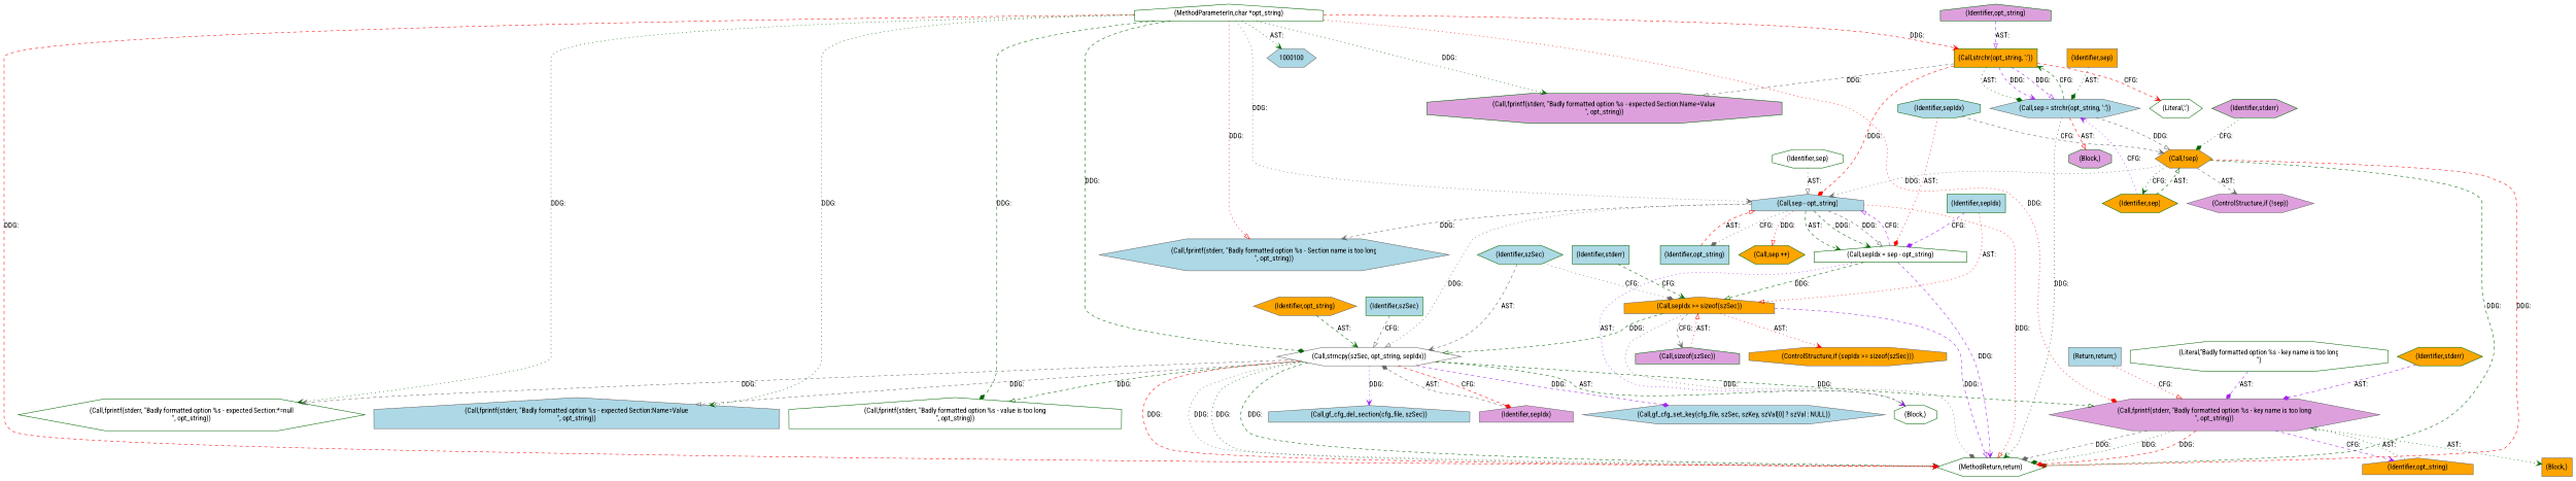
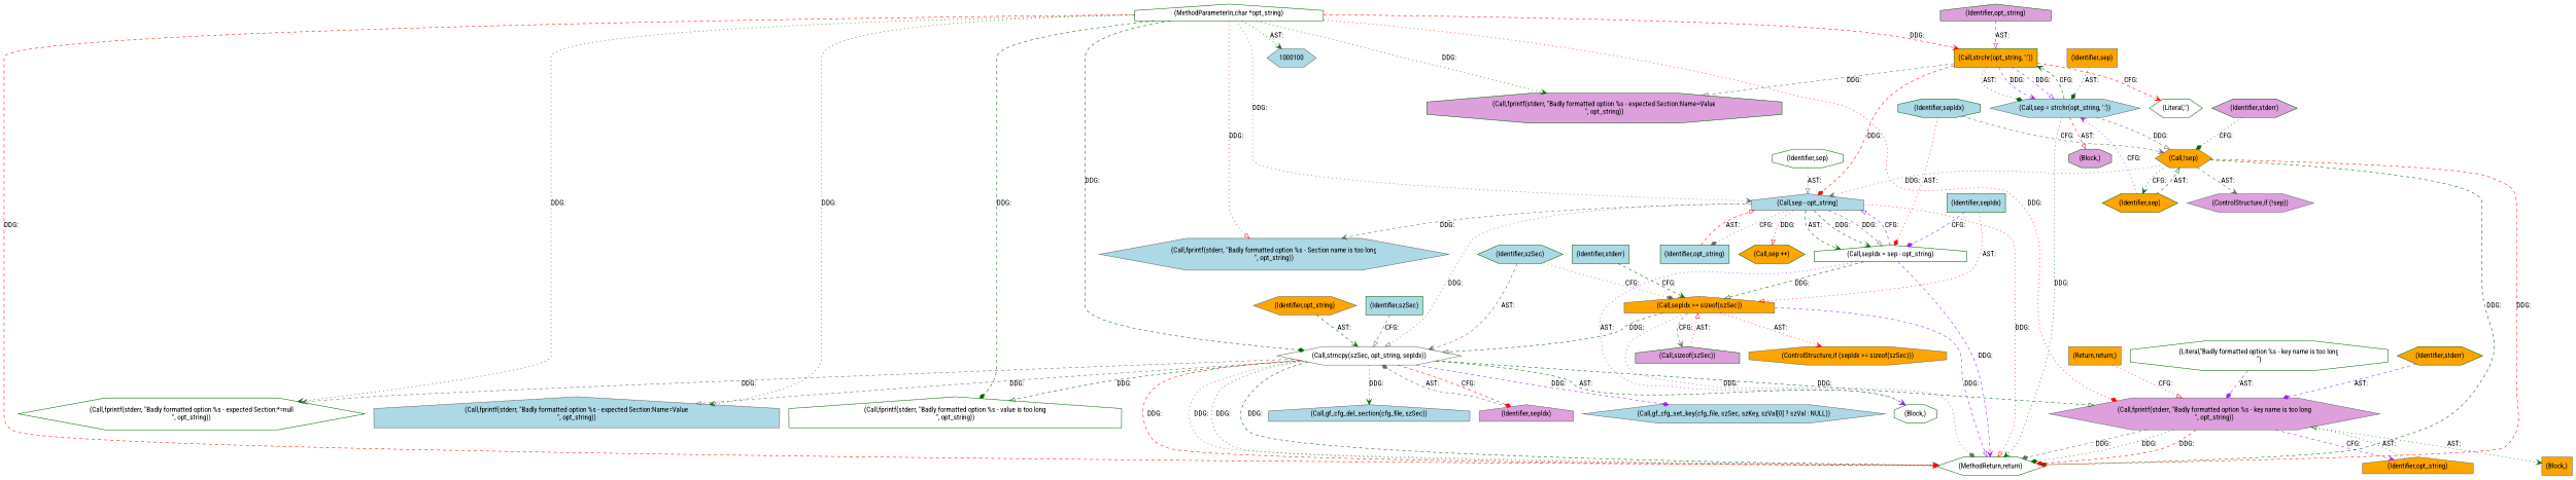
  digraph {
    fontname="Roboto Condensed"
    node [color=darkgreen fillcolor=lightblue fontname="Roboto Condensed" shape=hexagon style=filled]
    edge [arrowhead=vee color=darkgreen fontname="Roboto Condensed" style=dashed]
    n1 [color=gray40 fillcolor=plum label="(Call,fprintf(stderr, \"Badly formatted option %s - key name is too long\n\", opt_string))"]
    n2 [color=gray40 fillcolor=orange label="(Block,)" shape=box]
    n3 [fillcolor=white label="(MethodReturn,return)"]
    n4 [color=gray40 fillcolor=orange label="(Identifier,opt_string)" shape=house]
    n5 [color=gray40 fillcolor=white label="(Call,strncpy(szSec, opt_string, sepIdx))"]
    n6 [color=gray40 label="(Call,gf_cfg_del_section(cfg_file, szSec))" shape=house]
    n7 [color=gray40 fillcolor=plum label="(Identifier,sepIdx)" shape=house]
    n8 [fillcolor=white label="(Call,fprintf(stderr, \"Badly formatted option %s - value is too long\n\", opt_string))" shape=house]
    n9 [color=gray40 label="(Call,gf_cfg_set_key(cfg_file, szSec, szKey, szVal[0] ? szVal : NULL))"]
    n10 [fillcolor=white label="(Block,)" shape=octagon]
    n11 [color=gray40 label="(Call,fprintf(stderr, \"Badly formatted option %s - expected Section:Name=Value\n\", opt_string))" shape=house]
    n12 [fillcolor=white label="(Call,fprintf(stderr, \"Badly formatted option %s - expected Section:*=null\n\", opt_string))"]
    n13 [color=gray40 label="(Call,sep - opt_string)" shape=house]
    n14 [fillcolor=white label="(Call,sepIdx = sep - opt_string)" shape=house]
    n15 [label="(Identifier,opt_string)" shape=box]
    n16 [color=gray40 label="(Call,fprintf(stderr, \"Badly formatted option %s - Section name is too long\n\", opt_string))"]
    n17 [fillcolor=orange label="(Call,sep ++)"]
    n18 [color=gray40 fillcolor=orange label="(Call,sepIdx >= sizeof(szSec))" shape=house]
    n19 [color=gray40 fillcolor=orange label="(Call,!sep)"]
    n20 [fillcolor=orange label="(Identifier,sep)"]
    n21 [color=gray40 fillcolor=plum label="(ControlStructure,if (!sep))"]
    n22 [color=gray40 label="(Call,sep = strchr(opt_string, ':'))"]
    n23 [fillcolor=orange label="(Call,strchr(opt_string, ':'))" shape=box]
    n24 [fillcolor=plum label="(Block,)" shape=octagon]
    n25 [fillcolor=plum label="(Call,fprintf(stderr, \"Badly formatted option %s - expected Section:Name=Value\n\", opt_string))" shape=octagon]
    n26 [fillcolor=white label="(Literal,':')"]
    n27 [fillcolor=white label="(MethodParameterIn,char *opt_string)" shape=house]
    1000100 [color=gray40]
    n29 [color=gray40 fillcolor=orange label="(ControlStructure,if (sepIdx >= sizeof(szSec)))" shape=octagon]
    n30 [fillcolor=plum label="(Call,sizeof(szSec))" shape=house]
    n31 [label="(Identifier,szSec)"]
    n32 [fillcolor=plum label="(Identifier,stderr)"]
    n33 [label="(Identifier,sepIdx)" shape=octagon]
-   n34 [color=gray40 label="(Return,return;)" shape=box]
+   n34 [color=gray40 fillcolor=orange label="(Return,return;)" shape=box]
    n35 [color=gray40 fillcolor=orange label="(Identifier,opt_string)"]
    n36 [fillcolor=white label="(Identifier,sep)" shape=octagon]
    n37 [label="(Identifier,szSec)" shape=box]
    n38 [fillcolor=plum label="(Identifier,opt_string)" shape=house]
    n39 [fillcolor=white label="(Literal,\"Badly formatted option %s - key name is too long\n\")" shape=octagon]
    n40 [color=gray40 fillcolor=orange label="(Identifier,sep)" shape=box]
    n41 [fillcolor=orange label="(Identifier,stderr)"]
    n42 [label="(Identifier,sepIdx)" shape=box]
    n43 [label="(Identifier,stderr)" shape=box]
    n1 -> n2 [label="AST: " style=dotted]
    n1 -> n3 [arrowhead=diamond color=red label="DDG: "]
    n1 -> n3 [arrowhead=diamond color=gray40 label="DDG: "]
    n1 -> n3 [arrowhead=diamond label="DDG: " style=dotted]
    n1 -> n4 [color=purple label="CFG: "]
    n4 -> n1 [arrowhead=onormal label="AST: " style=dotted]
    n5 -> n1 [arrowhead=onormal label="DDG: "]
    n5 -> n3 [label="DDG: " style=dotted]
    n5 -> n3 [label="DDG: "]
    n5 -> n3 [arrowhead=diamond color=red label="DDG: "]
    n5 -> n3 [color=gray40 label="DDG: " style=dotted]
-   n5 -> n6 [color=purple label="DDG: " style=dotted]
+   n5 -> n6 [label="DDG: " style=dotted]
    n5 -> n7 [arrowhead=diamond color=red label="CFG: "]
    n5 -> n8 [arrowhead=onormal label="DDG: "]
    n5 -> n9 [arrowhead=diamond color=purple label="DDG: "]
    n5 -> n10 [label="AST: "]
    n5 -> n11 [arrowhead=onormal color=gray40 label="DDG: "]
    n5 -> n12 [color=gray40 label="DDG: "]
    n7 -> n5 [arrowhead=diamond color=gray40 label="AST: "]
    n13 -> n3 [arrowhead=onormal color=red label="DDG: " style=dotted]
    n13 -> n5 [arrowhead=onormal color=gray40 label="DDG: " style=dotted]
    n13 -> n14 [label="AST: "]
    n13 -> n14 [label="DDG: "]
    n13 -> n14 [arrowhead=onormal color=gray40 label="DDG: "]
    n13 -> n15 [arrowhead=diamond color=gray40 label="CFG: " style=dotted]
    n13 -> n16 [color=gray40 label="DDG: "]
    n13 -> n17 [arrowhead=onormal color=red label="DDG: " style=dotted]
    n14 -> n3 [color=purple label="DDG: "]
    n14 -> n10 [color=purple label="AST: " style=dotted]
    n14 -> n13 [arrowhead=onormal color=purple label="CFG: "]
    n14 -> n18 [arrowhead=onormal label="DDG: "]
    n15 -> n13 [arrowhead=onormal color=red label="AST: "]
    n18 -> n3 [arrowhead=diamond color=gray40 label="DDG: " style=dotted]
    n18 -> n3 [arrowhead=onormal color=purple label="DDG: "]
    n18 -> n5 [arrowhead=onormal label="DDG: "]
    n18 -> n29 [color=red label="AST: " style=dotted]
    n18 -> n30 [color=gray40 label="CFG: "]
    n19 -> n3 [arrowhead=diamond color=red label="DDG: "]
    n19 -> n3 [arrowhead=onormal label="DDG: "]
    n19 -> n13 [color=gray40 label="DDG: " style=dotted]
    n19 -> n20 [label="CFG: " style=dotted]
    n19 -> n21 [color=gray40 label="AST: "]
    n20 -> n19 [arrowhead=onormal label="AST: "]
    n20 -> n22 [color=purple label="CFG: " style=dotted]
    n22 -> n3 [label="DDG: " style=dotted]
    n22 -> n19 [arrowhead=onormal color=gray40 label="DDG: "]
    n22 -> n23 [label="CFG: "]
    n22 -> n24 [arrowhead=onormal color=red label="AST: "]
    n23 -> n13 [arrowhead=diamond color=red label="DDG: "]
    n23 -> n22 [arrowhead=diamond label="AST: " style=dotted]
    n23 -> n22 [color=purple label="DDG: "]
    n23 -> n22 [arrowhead=onormal color=purple label="DDG: "]
    n23 -> n25 [arrowhead=onormal color=gray40 label="DDG: "]
    n23 -> n26 [color=red label="CFG: "]
    n27 -> n1 [arrowhead=diamond color=red label="DDG: " style=dotted]
    n27 -> n3 [color=red label="DDG: "]
    n27 -> n5 [arrowhead=diamond label="DDG: "]
    n27 -> n8 [arrowhead=diamond label="DDG: "]
    n27 -> n11 [label="DDG: " style=dotted]
    n27 -> n12 [label="DDG: " style=dotted]
    n27 -> n13 [color=gray40 label="DDG: " style=dotted]
    n27 -> n16 [arrowhead=onormal color=red label="DDG: " style=dotted]
    n27 -> n23 [color=red label="DDG: "]
    n27 -> n25 [label="DDG: " style=dotted]
    n27 -> 1000100 [label="AST: " style=dotted]
    n30 -> n18 [arrowhead=onormal color=red label="AST: " style=dotted]
    n31 -> n5 [color=gray40 label="AST: "]
    n31 -> n18 [arrowhead=diamond color=gray40 label="CFG: " style=dotted]
    n32 -> n19 [arrowhead=diamond label="CFG: " style=dotted]
    n33 -> n14 [arrowhead=diamond color=red label="AST: " style=dotted]
    n33 -> n19 [color=gray40 label="CFG: "]
    n34 -> n1 [arrowhead=onormal color=red label="CFG: " style=dotted]
    n35 -> n5 [label="AST: "]
    n36 -> n13 [arrowhead=onormal color=gray40 label="AST: " style=dotted]
    n37 -> n5 [arrowhead=onormal color=gray40 label="CFG: "]
    n38 -> n23 [arrowhead=onormal color=purple label="AST: "]
    n39 -> n1 [arrowhead=diamond color=purple label="AST: "]
    n40 -> n22 [arrowhead=diamond label="AST: " style=dotted]
    n41 -> n1 [arrowhead=diamond color=purple label="AST: "]
    n42 -> n14 [arrowhead=diamond color=purple label="CFG: "]
    n42 -> n18 [arrowhead=onormal color=red label="AST: " style=dotted]
    n43 -> n18 [label="CFG: "]
  }
